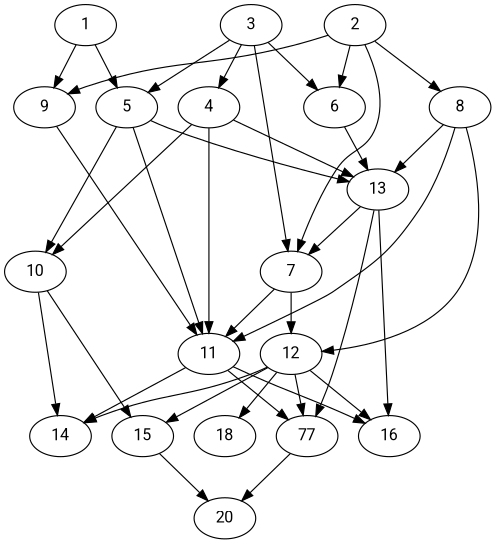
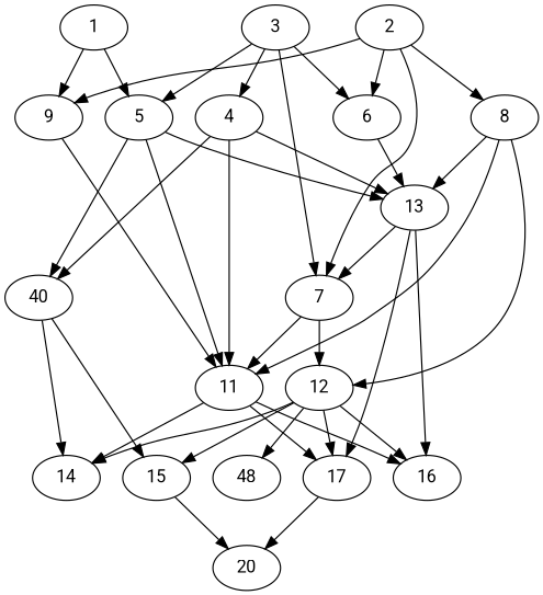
  digraph {
    fontname=Roboto
    node [alpha=0.13 fontname=Roboto]
    edge [fontname=Roboto]
    1 [alpha=0.05 expect_size=14938112]
    5 [alpha=0.17 expect_size=33095680]
    9 [alpha=0.16 expect_size=16834560]
-   10 [alpha=0.09 expect_size=43727872]
+   10 [alpha=0.09 expect_size=43727872 label=40]
    11 [alpha=0.07 expect_size=15920128]
    13 [alpha=0.15 expect_size=33492992]
    14 [alpha=0.16 expect_size=17858560]
    15 [alpha=0.18 expect_size=48676864]
    16 [alpha=0.14 expect_size=42056704]
-   17 [alpha=0.14 expect_size=22517760 label=77]
+   17 [alpha=0.14 expect_size=22517760]
    7 [alpha=0.06 expect_size=16929792]
    2 [alpha=0.03 expect_size=17691648]
    6 [alpha=0.12 expect_size=28289024]
    8 [expect_size=8016896]
    12 [alpha=0.01 expect_size=27452416]
-   18 [alpha=0.04 expect_size=37190656]
+   18 [alpha=0.04 expect_size=37190656 label=48]
    3 [expect_size=29512704]
    4 [expect_size=45632512]
    20 [alpha=0.08 expect_size=10474496]
    1 -> 5
    1 -> 9
    5 -> 10
    5 -> 11
    5 -> 13
    9 -> 11
    10 -> 14
    10 -> 15
    11 -> 14
    11 -> 16
    11 -> 17
    13 -> 16
    13 -> 17
    13 -> 7
    15 -> 20
    17 -> 20
    7 -> 11
    7 -> 12
    2 -> 9
    2 -> 7
    2 -> 6
    2 -> 8
    6 -> 13
    8 -> 11
    8 -> 13
    8 -> 12
    12 -> 14
    12 -> 15
    12 -> 16
    12 -> 17
    12 -> 18
    3 -> 5
    3 -> 7
    3 -> 6
    3 -> 4
    4 -> 10
    4 -> 11
    4 -> 13
  }
